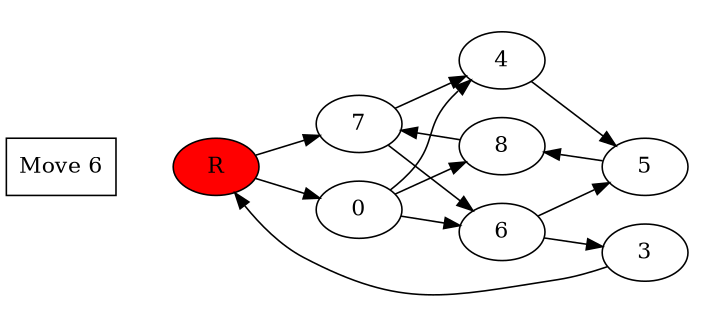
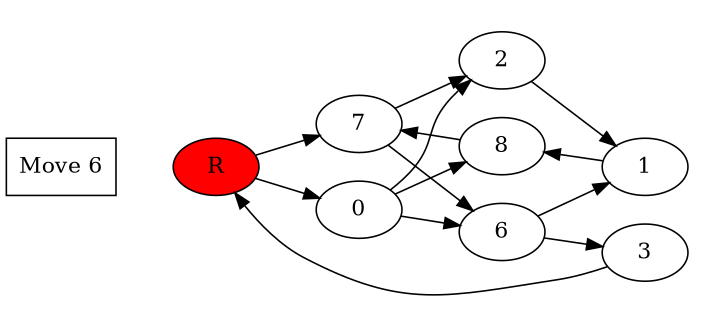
  digraph {
    rankdir=LR
    n1 [fillcolor="#ff0000" label=R style=filled]
    7
    n3 [label=0]
    8
    6
-   4
-   5
+   4 [label=2]
+   5 [label=1]
    3
    n9 [label="Move 6" shape=box]
    subgraph cluster_1 {
      peripheries=0
      n1
    }
    subgraph cluster_2 {
      peripheries=0
      7
      n3
    }
    subgraph cluster_3 {
      peripheries=0
      8
      6
      4
    }
    subgraph cluster_4 {
      peripheries=0
      5
      3
    }
    n1 -> 7
    n1 -> n3
    7 -> 6
    7 -> 4
    n3 -> 8
    n3 -> 6
    n3 -> 4
    8 -> 7
    6 -> 5
    6 -> 3
    4 -> 5 [constraint=false]
    5 -> 8 [constraint=false]
    3 -> n1 [constraint=false]
    n9 -> n1 [style=invis]
  }
